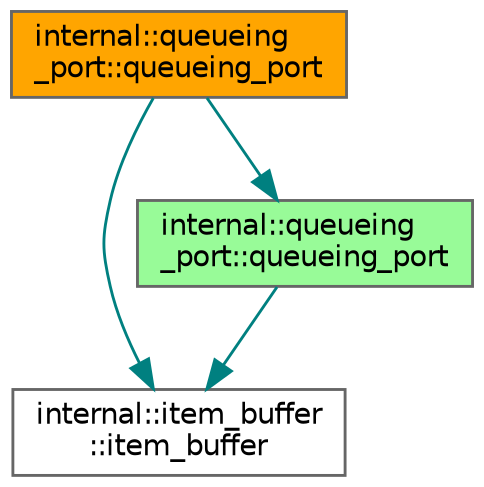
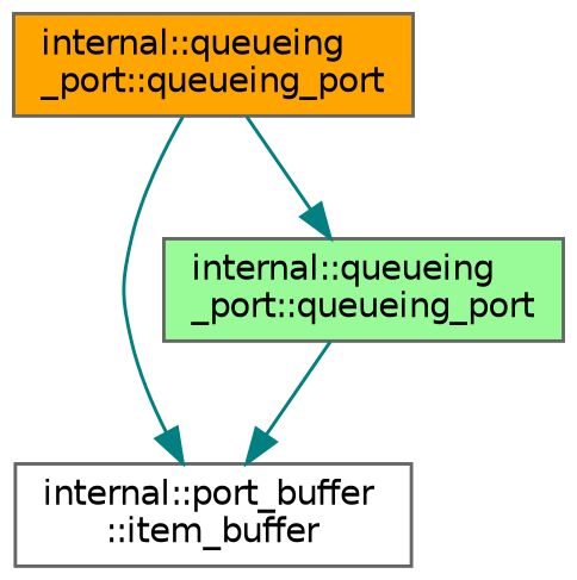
  digraph {
    rankdir=TB
    node [color=grey40 fontname=Helvetica fontsize=10 shape=box style=filled]
    edge [color=teal fontname=Helvetica fontsize=10 labelfontname=Helvetica labelfontsize=10 style=solid]
    n1 [color=gray40 fillcolor=orange fontcolor=black height=0.2 label="internal::queueing\l_port::queueing_port" width=0.4]
-   n2 [fillcolor=white height=0.2 label="internal::item_buffer\l::item_buffer" width=0.4]
+   n2 [fillcolor=white height=0.2 label="internal::port_buffer\l::item_buffer" width=0.4]
    n3 [fillcolor=palegreen height=0.2 label="internal::queueing\l_port::queueing_port" width=0.4]
    n1 -> n2
    n1 -> n3
    n3 -> n2
  }
